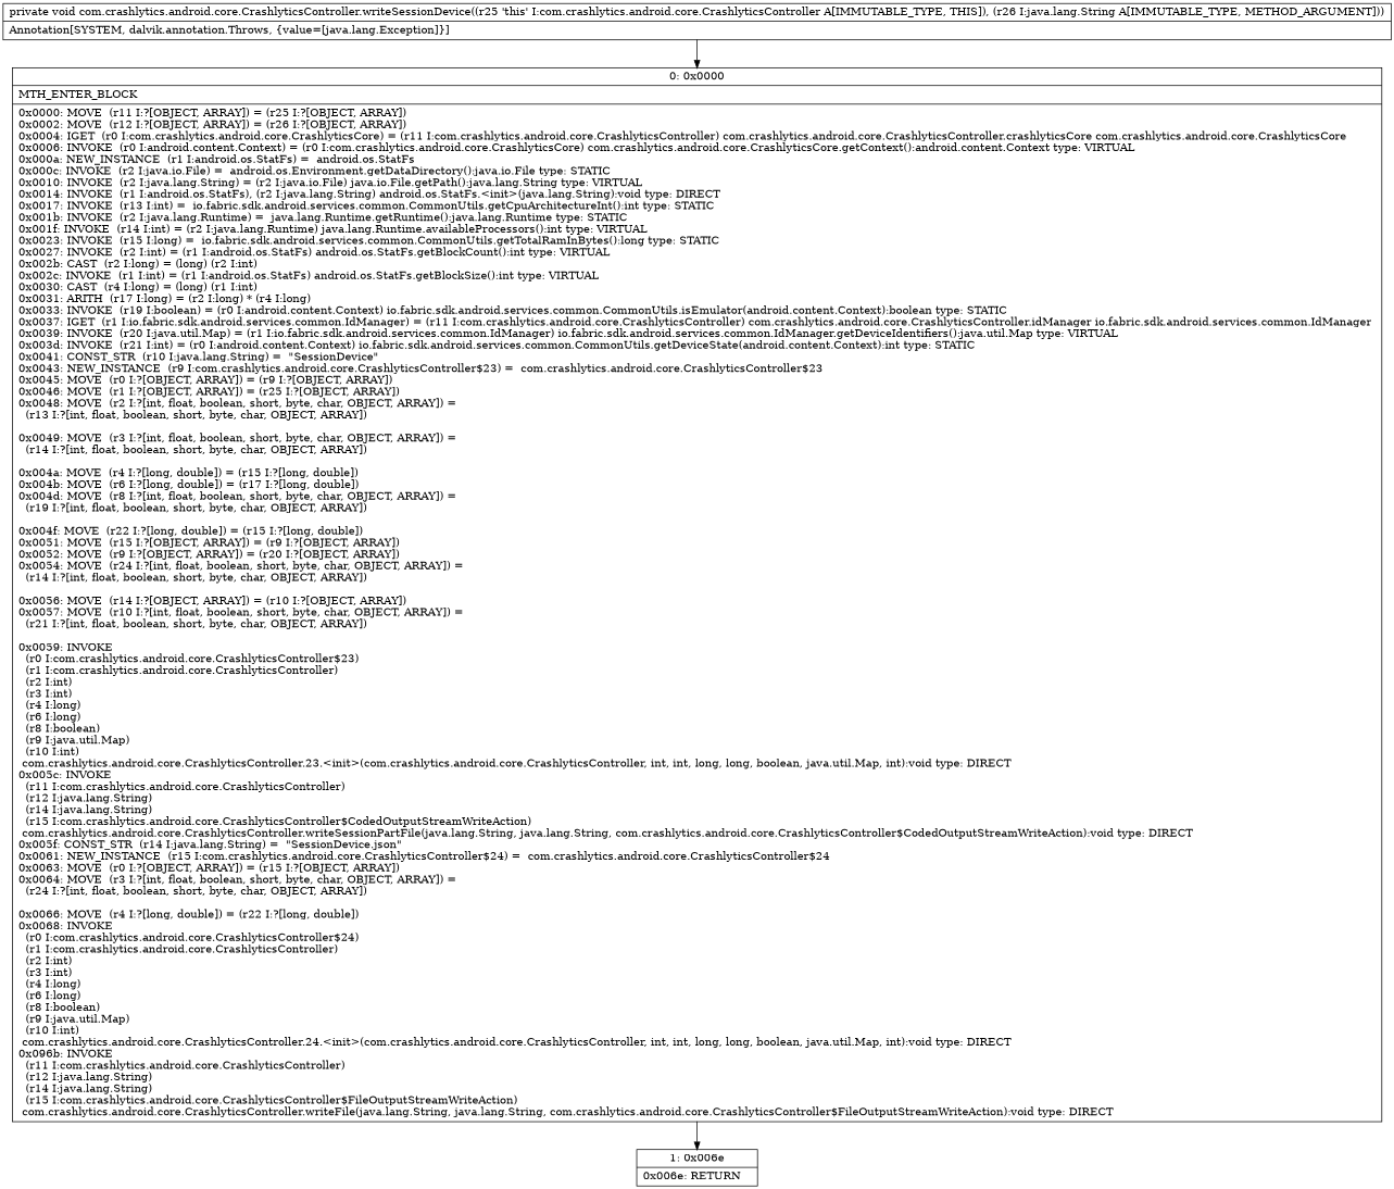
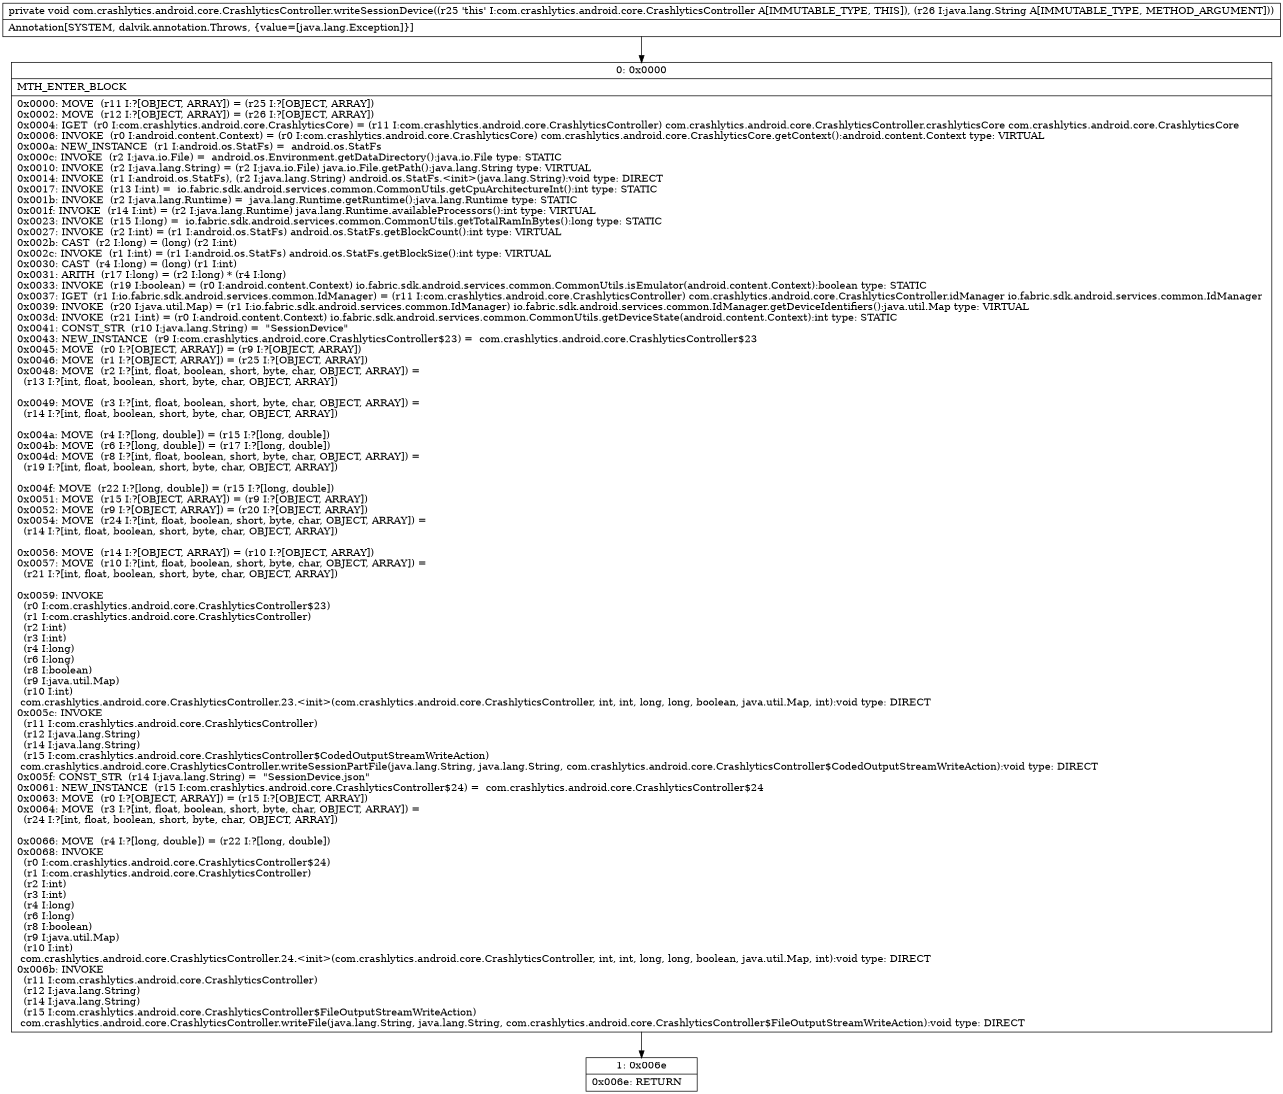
  digraph {
    node [shape=record]
-   n1 [label="{0\:\ 0x0000|MTH_ENTER_BLOCK\l|0x0000: MOVE  (r11 I:?[OBJECT, ARRAY]) = (r25 I:?[OBJECT, ARRAY]) \l0x0002: MOVE  (r12 I:?[OBJECT, ARRAY]) = (r26 I:?[OBJECT, ARRAY]) \l0x0004: IGET  (r0 I:com.crashlytics.android.core.CrashlyticsCore) = (r11 I:com.crashlytics.android.core.CrashlyticsController) com.crashlytics.android.core.CrashlyticsController.crashlyticsCore com.crashlytics.android.core.CrashlyticsCore \l0x0006: INVOKE  (r0 I:android.content.Context) = (r0 I:com.crashlytics.android.core.CrashlyticsCore) com.crashlytics.android.core.CrashlyticsCore.getContext():android.content.Context type: VIRTUAL \l0x000a: NEW_INSTANCE  (r1 I:android.os.StatFs) =  android.os.StatFs \l0x000c: INVOKE  (r2 I:java.io.File) =  android.os.Environment.getDataDirectory():java.io.File type: STATIC \l0x0010: INVOKE  (r2 I:java.lang.String) = (r2 I:java.io.File) java.io.File.getPath():java.lang.String type: VIRTUAL \l0x0014: INVOKE  (r1 I:android.os.StatFs), (r2 I:java.lang.String) android.os.StatFs.\<init\>(java.lang.String):void type: DIRECT \l0x0017: INVOKE  (r13 I:int) =  io.fabric.sdk.android.services.common.CommonUtils.getCpuArchitectureInt():int type: STATIC \l0x001b: INVOKE  (r2 I:java.lang.Runtime) =  java.lang.Runtime.getRuntime():java.lang.Runtime type: STATIC \l0x001f: INVOKE  (r14 I:int) = (r2 I:java.lang.Runtime) java.lang.Runtime.availableProcessors():int type: VIRTUAL \l0x0023: INVOKE  (r15 I:long) =  io.fabric.sdk.android.services.common.CommonUtils.getTotalRamInBytes():long type: STATIC \l0x0027: INVOKE  (r2 I:int) = (r1 I:android.os.StatFs) android.os.StatFs.getBlockCount():int type: VIRTUAL \l0x002b: CAST  (r2 I:long) = (long) (r2 I:int) \l0x002c: INVOKE  (r1 I:int) = (r1 I:android.os.StatFs) android.os.StatFs.getBlockSize():int type: VIRTUAL \l0x0030: CAST  (r4 I:long) = (long) (r1 I:int) \l0x0031: ARITH  (r17 I:long) = (r2 I:long) * (r4 I:long) \l0x0033: INVOKE  (r19 I:boolean) = (r0 I:android.content.Context) io.fabric.sdk.android.services.common.CommonUtils.isEmulator(android.content.Context):boolean type: STATIC \l0x0037: IGET  (r1 I:io.fabric.sdk.android.services.common.IdManager) = (r11 I:com.crashlytics.android.core.CrashlyticsController) com.crashlytics.android.core.CrashlyticsController.idManager io.fabric.sdk.android.services.common.IdManager \l0x0039: INVOKE  (r20 I:java.util.Map) = (r1 I:io.fabric.sdk.android.services.common.IdManager) io.fabric.sdk.android.services.common.IdManager.getDeviceIdentifiers():java.util.Map type: VIRTUAL \l0x003d: INVOKE  (r21 I:int) = (r0 I:android.content.Context) io.fabric.sdk.android.services.common.CommonUtils.getDeviceState(android.content.Context):int type: STATIC \l0x0041: CONST_STR  (r10 I:java.lang.String) =  \"SessionDevice\" \l0x0043: NEW_INSTANCE  (r9 I:com.crashlytics.android.core.CrashlyticsController$23) =  com.crashlytics.android.core.CrashlyticsController$23 \l0x0045: MOVE  (r0 I:?[OBJECT, ARRAY]) = (r9 I:?[OBJECT, ARRAY]) \l0x0046: MOVE  (r1 I:?[OBJECT, ARRAY]) = (r25 I:?[OBJECT, ARRAY]) \l0x0048: MOVE  (r2 I:?[int, float, boolean, short, byte, char, OBJECT, ARRAY]) = \l  (r13 I:?[int, float, boolean, short, byte, char, OBJECT, ARRAY])\l \l0x0049: MOVE  (r3 I:?[int, float, boolean, short, byte, char, OBJECT, ARRAY]) = \l  (r14 I:?[int, float, boolean, short, byte, char, OBJECT, ARRAY])\l \l0x004a: MOVE  (r4 I:?[long, double]) = (r15 I:?[long, double]) \l0x004b: MOVE  (r6 I:?[long, double]) = (r17 I:?[long, double]) \l0x004d: MOVE  (r8 I:?[int, float, boolean, short, byte, char, OBJECT, ARRAY]) = \l  (r19 I:?[int, float, boolean, short, byte, char, OBJECT, ARRAY])\l \l0x004f: MOVE  (r22 I:?[long, double]) = (r15 I:?[long, double]) \l0x0051: MOVE  (r15 I:?[OBJECT, ARRAY]) = (r9 I:?[OBJECT, ARRAY]) \l0x0052: MOVE  (r9 I:?[OBJECT, ARRAY]) = (r20 I:?[OBJECT, ARRAY]) \l0x0054: MOVE  (r24 I:?[int, float, boolean, short, byte, char, OBJECT, ARRAY]) = \l  (r14 I:?[int, float, boolean, short, byte, char, OBJECT, ARRAY])\l \l0x0056: MOVE  (r14 I:?[OBJECT, ARRAY]) = (r10 I:?[OBJECT, ARRAY]) \l0x0057: MOVE  (r10 I:?[int, float, boolean, short, byte, char, OBJECT, ARRAY]) = \l  (r21 I:?[int, float, boolean, short, byte, char, OBJECT, ARRAY])\l \l0x0059: INVOKE  \l  (r0 I:com.crashlytics.android.core.CrashlyticsController$23)\l  (r1 I:com.crashlytics.android.core.CrashlyticsController)\l  (r2 I:int)\l  (r3 I:int)\l  (r4 I:long)\l  (r6 I:long)\l  (r8 I:boolean)\l  (r9 I:java.util.Map)\l  (r10 I:int)\l com.crashlytics.android.core.CrashlyticsController.23.\<init\>(com.crashlytics.android.core.CrashlyticsController, int, int, long, long, boolean, java.util.Map, int):void type: DIRECT \l0x005c: INVOKE  \l  (r11 I:com.crashlytics.android.core.CrashlyticsController)\l  (r12 I:java.lang.String)\l  (r14 I:java.lang.String)\l  (r15 I:com.crashlytics.android.core.CrashlyticsController$CodedOutputStreamWriteAction)\l com.crashlytics.android.core.CrashlyticsController.writeSessionPartFile(java.lang.String, java.lang.String, com.crashlytics.android.core.CrashlyticsController$CodedOutputStreamWriteAction):void type: DIRECT \l0x005f: CONST_STR  (r14 I:java.lang.String) =  \"SessionDevice.json\" \l0x0061: NEW_INSTANCE  (r15 I:com.crashlytics.android.core.CrashlyticsController$24) =  com.crashlytics.android.core.CrashlyticsController$24 \l0x0063: MOVE  (r0 I:?[OBJECT, ARRAY]) = (r15 I:?[OBJECT, ARRAY]) \l0x0064: MOVE  (r3 I:?[int, float, boolean, short, byte, char, OBJECT, ARRAY]) = \l  (r24 I:?[int, float, boolean, short, byte, char, OBJECT, ARRAY])\l \l0x0066: MOVE  (r4 I:?[long, double]) = (r22 I:?[long, double]) \l0x0068: INVOKE  \l  (r0 I:com.crashlytics.android.core.CrashlyticsController$24)\l  (r1 I:com.crashlytics.android.core.CrashlyticsController)\l  (r2 I:int)\l  (r3 I:int)\l  (r4 I:long)\l  (r6 I:long)\l  (r8 I:boolean)\l  (r9 I:java.util.Map)\l  (r10 I:int)\l com.crashlytics.android.core.CrashlyticsController.24.\<init\>(com.crashlytics.android.core.CrashlyticsController, int, int, long, long, boolean, java.util.Map, int):void type: DIRECT \l0x096b: INVOKE  \l  (r11 I:com.crashlytics.android.core.CrashlyticsController)\l  (r12 I:java.lang.String)\l  (r14 I:java.lang.String)\l  (r15 I:com.crashlytics.android.core.CrashlyticsController$FileOutputStreamWriteAction)\l com.crashlytics.android.core.CrashlyticsController.writeFile(java.lang.String, java.lang.String, com.crashlytics.android.core.CrashlyticsController$FileOutputStreamWriteAction):void type: DIRECT \l}"]
+   n1 [label="{0\:\ 0x0000|MTH_ENTER_BLOCK\l|0x0000: MOVE  (r11 I:?[OBJECT, ARRAY]) = (r25 I:?[OBJECT, ARRAY]) \l0x0002: MOVE  (r12 I:?[OBJECT, ARRAY]) = (r26 I:?[OBJECT, ARRAY]) \l0x0004: IGET  (r0 I:com.crashlytics.android.core.CrashlyticsCore) = (r11 I:com.crashlytics.android.core.CrashlyticsController) com.crashlytics.android.core.CrashlyticsController.crashlyticsCore com.crashlytics.android.core.CrashlyticsCore \l0x0006: INVOKE  (r0 I:android.content.Context) = (r0 I:com.crashlytics.android.core.CrashlyticsCore) com.crashlytics.android.core.CrashlyticsCore.getContext():android.content.Context type: VIRTUAL \l0x000a: NEW_INSTANCE  (r1 I:android.os.StatFs) =  android.os.StatFs \l0x000c: INVOKE  (r2 I:java.io.File) =  android.os.Environment.getDataDirectory():java.io.File type: STATIC \l0x0010: INVOKE  (r2 I:java.lang.String) = (r2 I:java.io.File) java.io.File.getPath():java.lang.String type: VIRTUAL \l0x0014: INVOKE  (r1 I:android.os.StatFs), (r2 I:java.lang.String) android.os.StatFs.\<init\>(java.lang.String):void type: DIRECT \l0x0017: INVOKE  (r13 I:int) =  io.fabric.sdk.android.services.common.CommonUtils.getCpuArchitectureInt():int type: STATIC \l0x001b: INVOKE  (r2 I:java.lang.Runtime) =  java.lang.Runtime.getRuntime():java.lang.Runtime type: STATIC \l0x001f: INVOKE  (r14 I:int) = (r2 I:java.lang.Runtime) java.lang.Runtime.availableProcessors():int type: VIRTUAL \l0x0023: INVOKE  (r15 I:long) =  io.fabric.sdk.android.services.common.CommonUtils.getTotalRamInBytes():long type: STATIC \l0x0027: INVOKE  (r2 I:int) = (r1 I:android.os.StatFs) android.os.StatFs.getBlockCount():int type: VIRTUAL \l0x002b: CAST  (r2 I:long) = (long) (r2 I:int) \l0x002c: INVOKE  (r1 I:int) = (r1 I:android.os.StatFs) android.os.StatFs.getBlockSize():int type: VIRTUAL \l0x0030: CAST  (r4 I:long) = (long) (r1 I:int) \l0x0031: ARITH  (r17 I:long) = (r2 I:long) * (r4 I:long) \l0x0033: INVOKE  (r19 I:boolean) = (r0 I:android.content.Context) io.fabric.sdk.android.services.common.CommonUtils.isEmulator(android.content.Context):boolean type: STATIC \l0x0037: IGET  (r1 I:io.fabric.sdk.android.services.common.IdManager) = (r11 I:com.crashlytics.android.core.CrashlyticsController) com.crashlytics.android.core.CrashlyticsController.idManager io.fabric.sdk.android.services.common.IdManager \l0x0039: INVOKE  (r20 I:java.util.Map) = (r1 I:io.fabric.sdk.android.services.common.IdManager) io.fabric.sdk.android.services.common.IdManager.getDeviceIdentifiers():java.util.Map type: VIRTUAL \l0x003d: INVOKE  (r21 I:int) = (r0 I:android.content.Context) io.fabric.sdk.android.services.common.CommonUtils.getDeviceState(android.content.Context):int type: STATIC \l0x0041: CONST_STR  (r10 I:java.lang.String) =  \"SessionDevice\" \l0x0043: NEW_INSTANCE  (r9 I:com.crashlytics.android.core.CrashlyticsController$23) =  com.crashlytics.android.core.CrashlyticsController$23 \l0x0045: MOVE  (r0 I:?[OBJECT, ARRAY]) = (r9 I:?[OBJECT, ARRAY]) \l0x0046: MOVE  (r1 I:?[OBJECT, ARRAY]) = (r25 I:?[OBJECT, ARRAY]) \l0x0048: MOVE  (r2 I:?[int, float, boolean, short, byte, char, OBJECT, ARRAY]) = \l  (r13 I:?[int, float, boolean, short, byte, char, OBJECT, ARRAY])\l \l0x0049: MOVE  (r3 I:?[int, float, boolean, short, byte, char, OBJECT, ARRAY]) = \l  (r14 I:?[int, float, boolean, short, byte, char, OBJECT, ARRAY])\l \l0x004a: MOVE  (r4 I:?[long, double]) = (r15 I:?[long, double]) \l0x004b: MOVE  (r6 I:?[long, double]) = (r17 I:?[long, double]) \l0x004d: MOVE  (r8 I:?[int, float, boolean, short, byte, char, OBJECT, ARRAY]) = \l  (r19 I:?[int, float, boolean, short, byte, char, OBJECT, ARRAY])\l \l0x004f: MOVE  (r22 I:?[long, double]) = (r15 I:?[long, double]) \l0x0051: MOVE  (r15 I:?[OBJECT, ARRAY]) = (r9 I:?[OBJECT, ARRAY]) \l0x0052: MOVE  (r9 I:?[OBJECT, ARRAY]) = (r20 I:?[OBJECT, ARRAY]) \l0x0054: MOVE  (r24 I:?[int, float, boolean, short, byte, char, OBJECT, ARRAY]) = \l  (r14 I:?[int, float, boolean, short, byte, char, OBJECT, ARRAY])\l \l0x0056: MOVE  (r14 I:?[OBJECT, ARRAY]) = (r10 I:?[OBJECT, ARRAY]) \l0x0057: MOVE  (r10 I:?[int, float, boolean, short, byte, char, OBJECT, ARRAY]) = \l  (r21 I:?[int, float, boolean, short, byte, char, OBJECT, ARRAY])\l \l0x0059: INVOKE  \l  (r0 I:com.crashlytics.android.core.CrashlyticsController$23)\l  (r1 I:com.crashlytics.android.core.CrashlyticsController)\l  (r2 I:int)\l  (r3 I:int)\l  (r4 I:long)\l  (r6 I:long)\l  (r8 I:boolean)\l  (r9 I:java.util.Map)\l  (r10 I:int)\l com.crashlytics.android.core.CrashlyticsController.23.\<init\>(com.crashlytics.android.core.CrashlyticsController, int, int, long, long, boolean, java.util.Map, int):void type: DIRECT \l0x005c: INVOKE  \l  (r11 I:com.crashlytics.android.core.CrashlyticsController)\l  (r12 I:java.lang.String)\l  (r14 I:java.lang.String)\l  (r15 I:com.crashlytics.android.core.CrashlyticsController$CodedOutputStreamWriteAction)\l com.crashlytics.android.core.CrashlyticsController.writeSessionPartFile(java.lang.String, java.lang.String, com.crashlytics.android.core.CrashlyticsController$CodedOutputStreamWriteAction):void type: DIRECT \l0x005f: CONST_STR  (r14 I:java.lang.String) =  \"SessionDevice.json\" \l0x0061: NEW_INSTANCE  (r15 I:com.crashlytics.android.core.CrashlyticsController$24) =  com.crashlytics.android.core.CrashlyticsController$24 \l0x0063: MOVE  (r0 I:?[OBJECT, ARRAY]) = (r15 I:?[OBJECT, ARRAY]) \l0x0064: MOVE  (r3 I:?[int, float, boolean, short, byte, char, OBJECT, ARRAY]) = \l  (r24 I:?[int, float, boolean, short, byte, char, OBJECT, ARRAY])\l \l0x0066: MOVE  (r4 I:?[long, double]) = (r22 I:?[long, double]) \l0x0068: INVOKE  \l  (r0 I:com.crashlytics.android.core.CrashlyticsController$24)\l  (r1 I:com.crashlytics.android.core.CrashlyticsController)\l  (r2 I:int)\l  (r3 I:int)\l  (r4 I:long)\l  (r6 I:long)\l  (r8 I:boolean)\l  (r9 I:java.util.Map)\l  (r10 I:int)\l com.crashlytics.android.core.CrashlyticsController.24.\<init\>(com.crashlytics.android.core.CrashlyticsController, int, int, long, long, boolean, java.util.Map, int):void type: DIRECT \l0x006b: INVOKE  \l  (r11 I:com.crashlytics.android.core.CrashlyticsController)\l  (r12 I:java.lang.String)\l  (r14 I:java.lang.String)\l  (r15 I:com.crashlytics.android.core.CrashlyticsController$FileOutputStreamWriteAction)\l com.crashlytics.android.core.CrashlyticsController.writeFile(java.lang.String, java.lang.String, com.crashlytics.android.core.CrashlyticsController$FileOutputStreamWriteAction):void type: DIRECT \l}"]
    n2 [label="{1\:\ 0x006e|0x006e: RETURN   \l}"]
    n3 [label="{private void com.crashlytics.android.core.CrashlyticsController.writeSessionDevice((r25 'this' I:com.crashlytics.android.core.CrashlyticsController A[IMMUTABLE_TYPE, THIS]), (r26 I:java.lang.String A[IMMUTABLE_TYPE, METHOD_ARGUMENT]))  | Annotation[SYSTEM, dalvik.annotation.Throws, \{value=[java.lang.Exception]\}]\l}"]
    n1 -> n2
    n3 -> n1
  }
